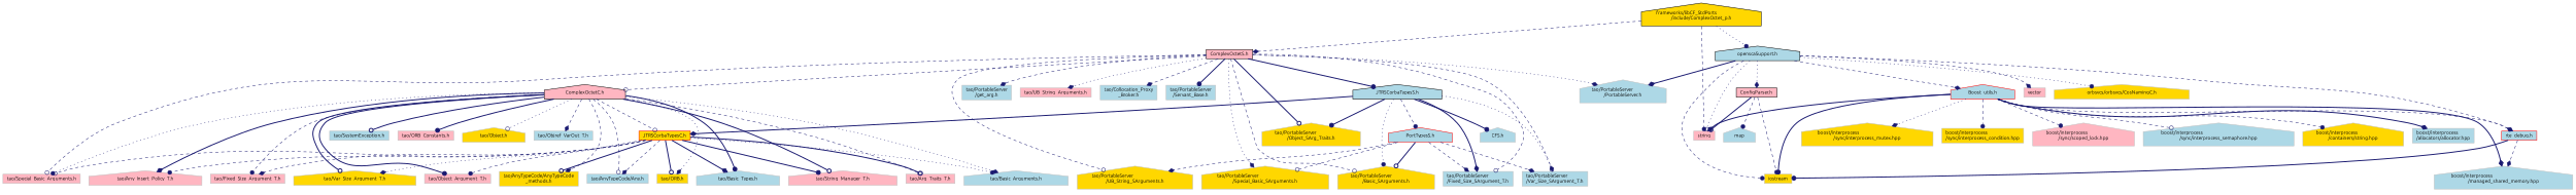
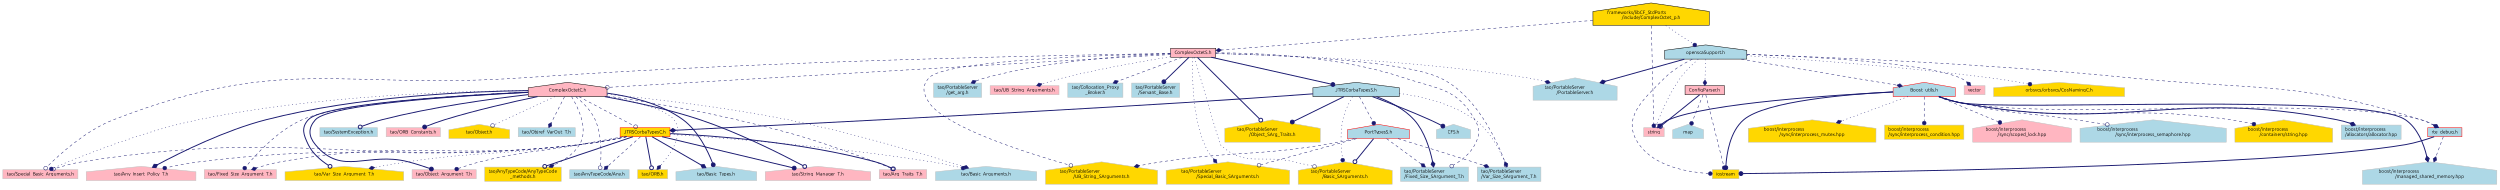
  digraph {
    fontname=Ubuntu
    node [color=grey75 fillcolor=lightblue fontname=Ubuntu fontsize=10 shape=house style=filled]
    edge [arrowhead=diamond color=midnightblue fontname=Ubuntu fontsize=10 labelfontname=Helvetica labelfontsize=10 style=dashed]
    n1 [color=black fillcolor=gold fontcolor=black height=0.2 label="frameworks/libCF_StdPorts\l/include/ComplexOctet_p.h" width=0.4]
    n2 [fillcolor=lightpink height=0.2 label=string shape=box width=0.4]
    n3 [color=black fillcolor=lightpink height=0.2 label="ComplexOctetS.h" shape=box width=0.4]
    n4 [color=black height=0.2 label="openscaSupport.h" width=0.4]
    n5 [color=black fillcolor=lightpink height=0.2 label="ComplexOctetC.h" width=0.4]
    n6 [fillcolor=lightpink height=0.2 label="tao/Special_Basic_Arguments.h" shape=box width=0.4]
    n7 [color=black height=0.2 label="JTRSCorbaTypesS.h" width=0.4]
    n8 [fillcolor=gold height=0.2 label="tao/PortableServer\l/Basic_SArguments.h" width=0.4]
    n9 [fillcolor=gold height=0.2 label="tao/PortableServer\l/Special_Basic_SArguments.h" width=0.4]
    n10 [height=0.2 label="tao/PortableServer\l/Fixed_Size_SArgument_T.h" shape=box width=0.4]
    n11 [height=0.2 label="tao/PortableServer\l/Var_Size_SArgument_T.h" shape=box width=0.4]
    n12 [fillcolor=gold height=0.2 label="tao/PortableServer\l/UB_String_SArguments.h" width=0.4]
    n13 [fillcolor=gold height=0.2 label="tao/PortableServer\l/Object_SArg_Traits.h" width=0.4]
    n14 [height=0.2 label="tao/PortableServer\l/get_arg.h" shape=box width=0.4]
    n15 [fillcolor=lightpink height=0.2 label="tao/UB_String_Arguments.h" shape=box width=0.4]
    n16 [height=0.2 label="tao/Collocation_Proxy\l_Broker.h" shape=box width=0.4]
    n17 [height=0.2 label="tao/PortableServer\l/PortableServer.h" width=0.4]
    n18 [height=0.2 label="tao/PortableServer\l/Servant_Base.h" shape=box width=0.4]
    n19 [fillcolor=gold height=0.2 label=iostream shape=box width=0.4]
    n20 [fillcolor=lightpink height=0.2 label=vector shape=box width=0.4]
    n21 [fillcolor=gold height=0.2 label="orbsvcs/orbsvcs/CosNamingC.h" width=0.4]
    n22 [color=black fillcolor=lightpink height=0.2 label="ConfigParser.h" shape=box width=0.4]
    n23 [color=red height=0.2 label="Boost_utils.h" width=0.4]
    n24 [color=red height=0.2 label="rte_debug.h" shape=box width=0.4]
    n25 [fillcolor=gold height=0.2 label="tao/AnyTypeCode/AnyTypeCode\l_methods.h" shape=box width=0.4]
    n26 [height=0.2 label="tao/AnyTypeCode/Any.h" shape=box width=0.4]
    n27 [fillcolor=gold height=0.2 label="tao/ORB.h" shape=box width=0.4]
    n28 [height=0.2 label="tao/SystemException.h" shape=box width=0.4]
    n29 [height=0.2 label="tao/Basic_Types.h" width=0.4]
    n30 [fillcolor=lightpink height=0.2 label="tao/ORB_Constants.h" shape=box width=0.4]
    n31 [fillcolor=gold height=0.2 label="tao/Object.h" width=0.4]
    n32 [fillcolor=lightpink height=0.2 label="tao/String_Manager_T.h" width=0.4]
    n33 [height=0.2 label="tao/Objref_VarOut_T.h" shape=box width=0.4]
    n34 [fillcolor=lightpink height=0.2 label="tao/Arg_Traits_T.h" shape=box width=0.4]
    n35 [height=0.2 label="tao/Basic_Arguments.h" width=0.4]
    n36 [fillcolor=lightpink height=0.2 label="tao/Any_Insert_Policy_T.h" width=0.4]
    n37 [fillcolor=lightpink height=0.2 label="tao/Fixed_Size_Argument_T.h" shape=box width=0.4]
    n38 [fillcolor=gold height=0.2 label="tao/Var_Size_Argument_T.h" width=0.4]
    n39 [fillcolor=lightpink height=0.2 label="tao/Object_Argument_T.h" shape=box width=0.4]
    n40 [color=red fillcolor=gold height=0.2 label="JTRSCorbaTypesC.h" shape=box width=0.4]
    n41 [height=0.2 label="CFS.h" width=0.4]
    n42 [color=red height=0.2 label="PortTypesS.h" width=0.4]
    n43 [height=0.2 label=map width=0.4]
    n44 [height=0.2 label="boost/interprocess\l/managed_shared_memory.hpp" width=0.4]
    n45 [fillcolor=gold height=0.2 label="boost/interprocess\l/sync/interprocess_mutex.hpp" width=0.4]
    n46 [fillcolor=gold height=0.2 label="boost/interprocess\l/sync/interprocess_condition.hpp" shape=box width=0.4]
    n47 [fillcolor=lightpink height=0.2 label="boost/interprocess\l/sync/scoped_lock.hpp" width=0.4]
    n48 [height=0.2 label="boost/interprocess\l/sync/interprocess_semaphore.hpp" width=0.4]
    n49 [fillcolor=gold height=0.2 label="boost/interprocess\l/containers/string.hpp" width=0.4]
    n50 [height=0.2 label="boost/interprocess\l/allocators/allocator.hpp" shape=box width=0.4]
    n1 -> n2 [arrowhead=dot]
    n1 -> n3
    n1 -> n4 [arrowhead=dot style=dotted]
    n3 -> n5 [arrowhead=odot]
    n3 -> n6 [arrowhead=odot]
    n3 -> n7 [arrowhead=dot style=bold]
-   n3 -> n8 [arrowhead=odot]
+   n3 -> n8 [arrowhead=odot style=dotted]
    n3 -> n9 [style=dotted]
    n3 -> n10 [arrowhead=odot]
    n3 -> n11
    n3 -> n12 [arrowhead=odot]
    n3 -> n13 [arrowhead=odot style=bold]
    n3 -> n14
    n3 -> n15 [style=dotted]
    n3 -> n16
    n3 -> n17 [style=dotted]
    n3 -> n18 [arrowhead=dot style=bold]
    n4 -> n2 [arrowhead=odot style=dotted]
    n4 -> n17 [style=bold]
    n4 -> n19 [arrowhead=dot]
    n4 -> n20
    n4 -> n21 [arrowhead=dot style=dotted]
    n4 -> n22 [style=dotted]
    n4 -> n23
    n4 -> n24
    n5 -> n6 [arrowhead=dot style=dotted]
    n5 -> n25
    n5 -> n26 [arrowhead=odot]
    n5 -> n27 [style=dotted]
    n5 -> n28 [arrowhead=odot style=bold]
    n5 -> n29 [arrowhead=dot style=bold]
    n5 -> n30 [arrowhead=dot style=bold]
    n5 -> n31 [arrowhead=odot style=dotted]
    n5 -> n32 [arrowhead=odot style=bold]
    n5 -> n33
    n5 -> n34 [arrowhead=odot]
    n5 -> n35 [style=dotted]
    n5 -> n36 [style=bold]
    n5 -> n37 [arrowhead=dot]
    n5 -> n38 [arrowhead=odot style=bold]
    n5 -> n39 [arrowhead=dot style=bold]
    n5 -> n40 [arrowhead=odot]
    n7 -> n8 [arrowhead=dot style=dotted]
    n7 -> n10 [style=bold]
    n7 -> n11 [arrowhead=odot style=dotted]
    n7 -> n13 [arrowhead=dot style=bold]
    n7 -> n40 [style=bold]
    n7 -> n41 [arrowhead=dot style=bold]
    n7 -> n42 [arrowhead=dot]
    n22 -> n2 [arrowhead=odot style=bold]
    n22 -> n19 [arrowhead=dot]
    n22 -> n43 [arrowhead=dot]
    n23 -> n2 [style=bold]
    n23 -> n19 [arrowhead=dot style=bold]
    n23 -> n24
    n23 -> n44 [style=bold]
    n23 -> n45 [style=dotted]
    n23 -> n46 [arrowhead=dot]
    n23 -> n47 [arrowhead=dot]
    n23 -> n48 [arrowhead=odot]
    n23 -> n49 [arrowhead=dot]
    n23 -> n50 [style=bold]
    n24 -> n19 [arrowhead=dot style=bold]
    n24 -> n44
    n40 -> n6 [arrowhead=odot]
    n40 -> n25 [arrowhead=odot style=bold]
    n40 -> n26
    n40 -> n27 [arrowhead=odot style=bold]
    n40 -> n29 [style=bold]
    n40 -> n32 [arrowhead=dot style=bold]
    n40 -> n34 [arrowhead=odot style=bold]
    n40 -> n35 [arrowhead=dot style=dotted]
    n40 -> n36 [arrowhead=dot]
    n40 -> n37
    n40 -> n38 [style=dotted]
    n40 -> n39 [arrowhead=dot]
    n42 -> n8 [arrowhead=odot style=bold]
    n42 -> n9 [arrowhead=odot]
    n42 -> n10
    n42 -> n11
    n42 -> n12
  }
